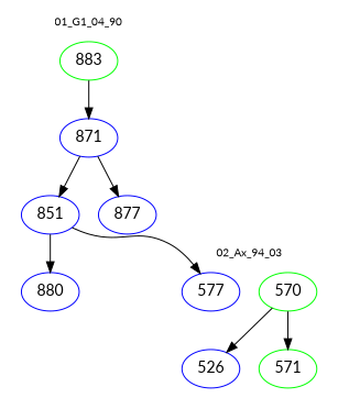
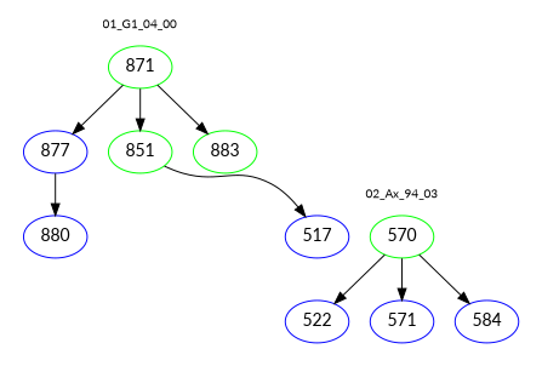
  digraph {
    fontname=Lato
    node [color=blue fontname=Lato]
    edge [color=black fontname=Lato]
    n1 [color=green label=570]
-   n2 [label=526]
-   n3 [color=green label=571]
-   n5 [label=577]
-   n6 [label=871]
-   n7 [label=851]
+   n2 [label=522]
+   n3 [label=571]
+   n4 [label=584]
+   n5 [label=517]
+   n6 [color=green label=871]
+   n7 [color=green label=851]
    n8 [label=877]
    n9 [color=green label=883]
    n10 [label=880]
    subgraph cluster_1 {
      color=white
      fontsize=10
      label="02_Ax_94_03"
      n1
      n2
      n3
+     n4
      n5
    }
    subgraph cluster_2 {
      color=white
      fontsize=10
-     label="01_G1_04_90"
+     label="01_G1_04_00"
      n6
      n7
      n8
      n9
      n10
    }
    n1 -> n2
    n1 -> n3
+   n1 -> n4
    n6 -> n7
    n6 -> n8
-   n9 -> n6
+   n6 -> n9
    n7 -> n5
-   n7 -> n10
+   n8 -> n10
  }
